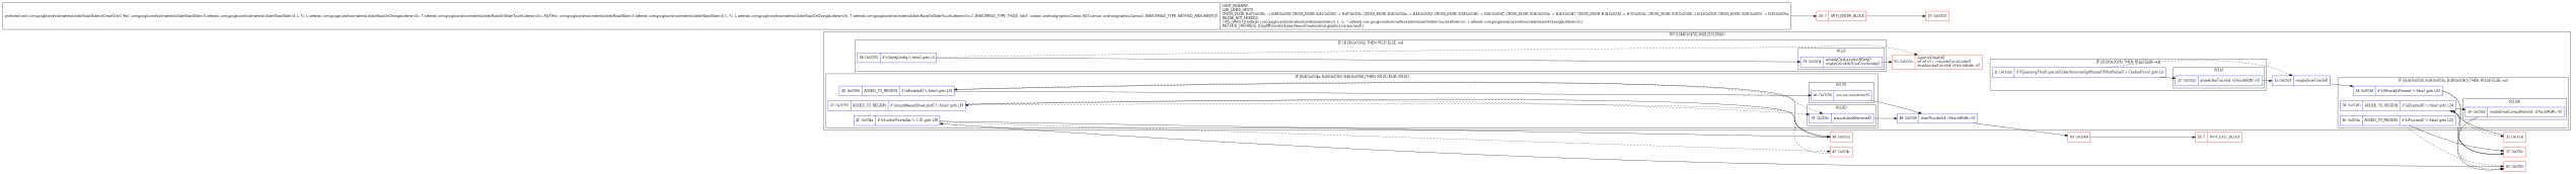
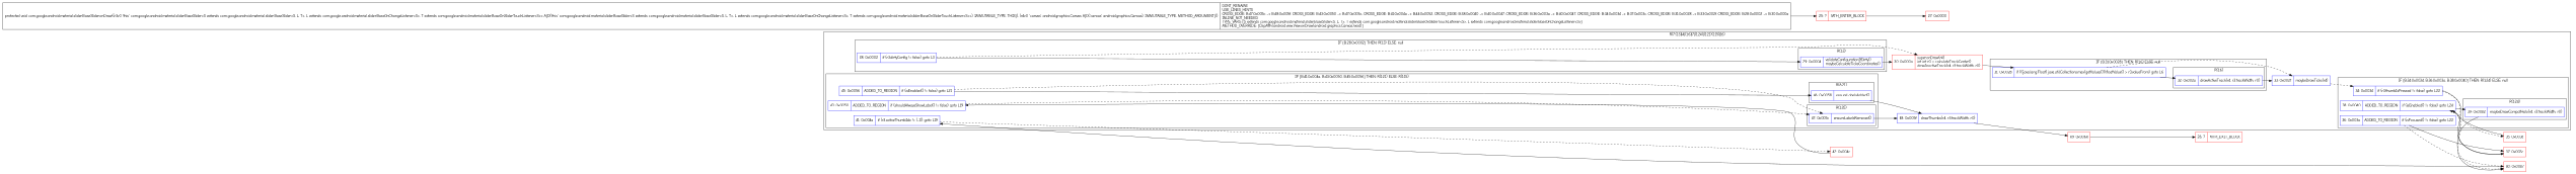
  digraph {
    fontname="Comic Neue"
    rankdir=LR
    node [color=blue fontname="Comic Neue" shape=record]
    edge [fontname="Comic Neue"]
    n1 [label="{29\:\ 0x0004|validateConfigurationIfDirty()\lmaybeCalculateTicksCoordinates()\l}"]
    n2 [label="{28\:\ 0x0002|if (r3.dirtyConfig != false) goto L3\l}"]
    n3 [label="{32\:\ 0x002a|drawActiveTrack(r4, r3.trackWidth, r0)\l}"]
    n4 [label="{31\:\ 0x0028|if (((java.lang.Float) java.util.Collections.max(getValues())).floatValue() \> r3.valueFrom) goto L6\l}"]
    n5 [label="{39\:\ 0x0042|maybeDrawCompatHalo(r4, r3.trackWidth, r0)\l}"]
    n6 [label="{34\:\ 0x0034|if (r3.thumbIsPressed != false) goto L22\l}"]
    n7 [label="{36\:\ 0x003a|ADDED_TO_REGION\l|if (isFocused() != false) goto L22\l}"]
    n8 [label="{38\:\ 0x0040|ADDED_TO_REGION\l|if (isEnabled() != false) goto L24\l}"]
    n9 [label="{46\:\ 0x0058|ensureLabelsAdded()\l}"]
    n10 [label="{47\:\ 0x005c|ensureLabelsRemoved()\l}"]
    n11 [label="{41\:\ 0x004a|if (r3.activeThumbIdx != (\-1)) goto L19\l}"]
    n12 [label="{43\:\ 0x0050|ADDED_TO_REGION\l|if (shouldAlwaysShowLabel() != false) goto L19\l}"]
    n13 [label="{45\:\ 0x0056|ADDED_TO_REGION\l|if (isEnabled() != false) goto L21\l}"]
    n14 [color=red label="{30\:\ 0x000a|super.onDraw(r4)\lint int r0 = calculateTrackCenter()\ldrawInactiveTrack(r4, r3.trackWidth, r0)\l}"]
    n15 [label="{33\:\ 0x002f|maybeDrawTicks(r4)\l}"]
    n16 [label="{48\:\ 0x005f|drawThumbs(r4, r3.trackWidth, r0)\l}"]
    n17 [color=red label="{40\:\ 0x0047}"]
    n18 [color=red label="{35\:\ 0x0036}"]
    n19 [color=red label="{37\:\ 0x003c}"]
    n20 [color=red label="{42\:\ 0x004c}"]
-   n21 [color=red label="{44\:\ 0x0052}"]
    n22 [color=red label="{49\:\ 0x0064}"]
    n23 [color=red label="{26\:\ ?|MTH_EXIT_BLOCK\l}"]
    n24 [color=red label="{25\:\ ?|MTH_ENTER_BLOCK\l}"]
    n25 [color=red label="{27\:\ 0x0000}"]
    n26 [label="{protected void com.google.android.material.slider.BaseSlider.onDraw((r3v0 'this' com.google.android.material.slider.BaseSlider\<S extends com.google.android.material.slider.BaseSlider\<S, L, T\>, L extends com.google.android.material.slider.BaseOnChangeListener\<S\>, T extends com.google.android.material.slider.BaseOnSliderTouchListener\<S\>\> A[D('this' com.google.android.material.slider.BaseSlider\<S extends com.google.android.material.slider.BaseSlider\<S, L, T\>, L extends com.google.android.material.slider.BaseOnChangeListener\<S\>, T extends com.google.android.material.slider.BaseOnSliderTouchListener\<S\>\>), IMMUTABLE_TYPE, THIS]), (r4v0 'canvas' android.graphics.Canvas A[D('canvas' android.graphics.Canvas), IMMUTABLE_TYPE, METHOD_ARGUMENT]))  | DONT_RENAME\lUSE_LINES_HINTS\lCROSS_EDGE: B:47:0x005c \-\> B:48:0x005f, CROSS_EDGE: B:43:0x0050 \-\> B:47:0x005c, CROSS_EDGE: B:41:0x004a \-\> B:44:0x0052, CROSS_EDGE: B:38:0x0040 \-\> B:40:0x0047, CROSS_EDGE: B:36:0x003a \-\> B:40:0x0047, CROSS_EDGE: B:34:0x0034 \-\> B:37:0x003c, CROSS_EDGE: B:31:0x0028 \-\> B:33:0x002f, CROSS_EDGE: B:28:0x0002 \-\> B:30:0x000a\lINLINE_NOT_NEEDED\lTYPE_VARS: [S extends com.google.android.material.slider.BaseSlider\<S, L, T\>, T extends com.google.android.material.slider.BaseOnSliderTouchListener\<S\>, L extends com.google.android.material.slider.BaseOnChangeListener\<S\>]\lMETHOD_OVERRIDE: [ClspMth\{android.view.View.onDraw(android.graphics.Canvas):void\}]\l}" color=""]
    subgraph cluster_1 {
      label="R(7:(1:3)|4|(1:6)|7|(1:24)|(1:21)(1:15)|16)"
      n14
      n15
      n16
      subgraph cluster_2 {
        label="IF [B:28:0x0002] THEN: R(1:3) ELSE: null"
        n2
        subgraph cluster_3 {
          label="R(1:3)"
          n1
        }
      }
      subgraph cluster_4 {
        label="IF [B:31:0x0028] THEN: R(1:6) ELSE: null"
        n4
        subgraph cluster_5 {
          label="R(1:6)"
          n3
        }
      }
      subgraph cluster_6 {
        label="IF [B:34:0x0034, B:36:0x003a, B:38:0x0040] THEN: R(1:24) ELSE: null"
        n6
        n7
        n8
        subgraph cluster_7 {
          label="R(1:24)"
          n5
        }
      }
      subgraph cluster_8 {
        label="IF [B:41:0x004a, B:43:0x0050, B:45:0x0056] THEN: R(1:21) ELSE: R(1:15)"
        n11
        n12
        n13
        subgraph cluster_9 {
-         label="R(1:21)"
+         label="R(6:21)"
          n9
        }
        subgraph cluster_10 {
          label="R(1:35)"
          n10
        }
      }
    }
    n1 -> n14
    n2 -> n1
    n2 -> n14 [style=dashed]
    n3 -> n15
    n4 -> n3
    n4 -> n15 [style=dashed]
    n5 -> n17
    n6 -> n18 [style=dashed]
    n6 -> n19
    n7 -> n17 [style=dashed]
    n7 -> n19
    n8 -> n5
    n8 -> n17 [style=dashed]
    n9 -> n16
    n10 -> n16
    n11 -> n20 [style=dashed]
-   n11 -> n21
    n12 -> n10 [style=dashed]
-   n12 -> n21
    n13 -> n9
    n13 -> n10 [style=dashed]
-   n15 -> n6
+   n14 -> n4
+   n15 -> n6 [style=dashed]
    n16 -> n22
    n17 -> n11
    n18 -> n8
    n19 -> n8
-   n20 -> n12 [style=dashed]
-   n21 -> n13
+   n20 -> n12
    n22 -> n23
    n24 -> n25
    n26 -> n24
  }
